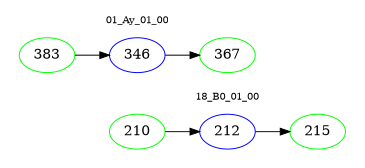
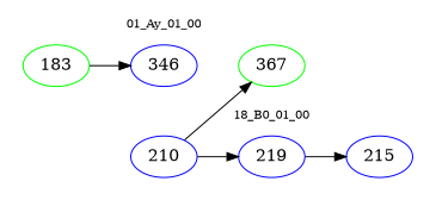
  digraph {
    rankdir=LR
    node [color=green]
    edge [color=black]
-   n1 [label=383]
+   n1 [label=183]
    n2 [color=blue label=346]
    n3 [label=367]
-   n4 [label=210]
-   n5 [color=blue label=212]
-   n6 [label=215]
+   n4 [color=blue label=210]
+   n5 [color=blue label=219]
+   n6 [color=blue label=215]
    subgraph cluster_1 {
      color=white
      fontsize=10
      label="01_Ay_01_00"
      n1
      n2
      n3
    }
    subgraph cluster_2 {
      color=white
      fontsize=10
      label="18_B0_01_00"
      n4
      n5
      n6
    }
    n1 -> n2
-   n2 -> n3
+   n4 -> n3
    n4 -> n5
    n5 -> n6
  }
